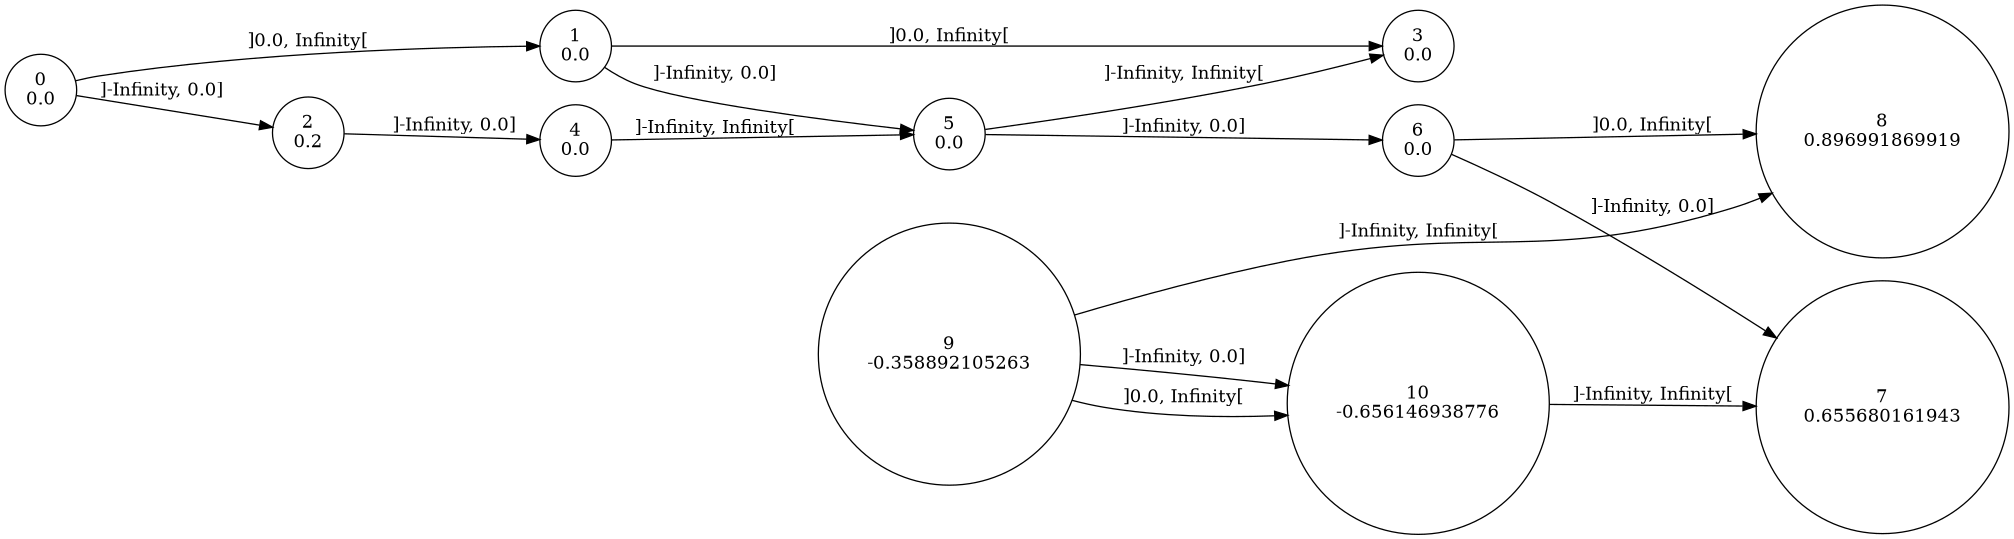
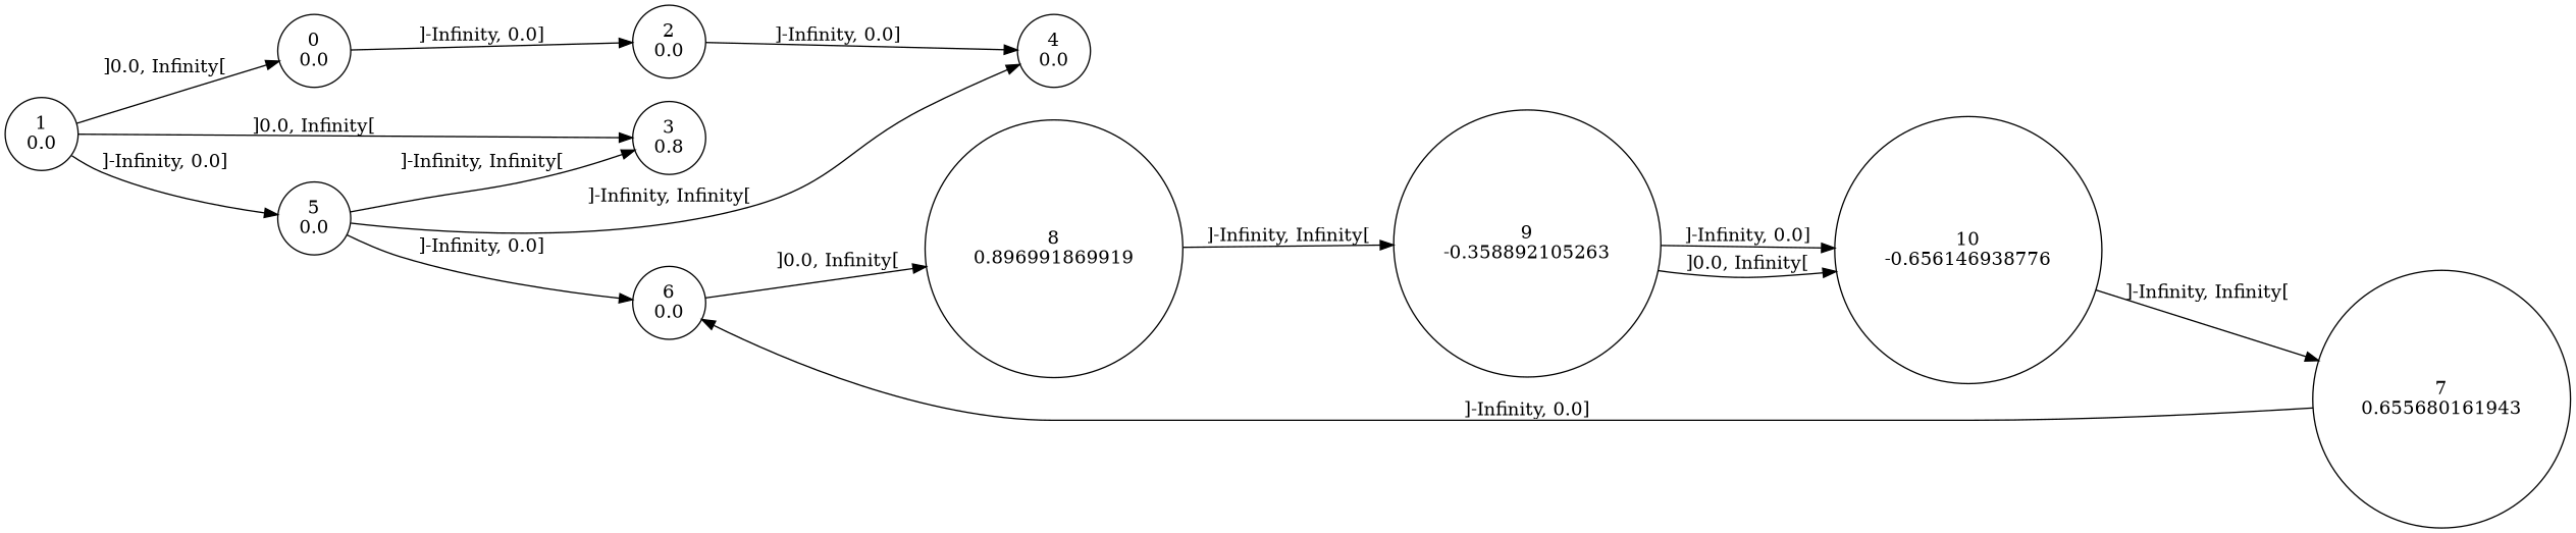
  digraph {
    rankdir=LR
    node [shape=circle]
    n1 [label="0\n0.0"]
-   n2 [label="2\n0.2"]
+   n2 [label="2\n0.0"]
    n3 [label="1\n0.0"]
    n4 [label="4\n0.0"]
-   n5 [label="3\n0.0"]
+   n5 [label="3\n0.8"]
    n6 [label="5\n0.0"]
    n7 [label="8\n0.896991869919"]
    n8 [label="9\n-0.358892105263"]
    n9 [label="6\n0.0"]
    n10 [label="7\n0.655680161943"]
    n11 [label="10\n-0.656146938776"]
    n1 -> n2 [label="]-Infinity, 0.0]"]
-   n1 -> n3 [label="]0.0, Infinity["]
+   n3 -> n1 [label="]0.0, Infinity["]
    n2 -> n4 [label="]-Infinity, 0.0]"]
    n3 -> n5 [label="]0.0, Infinity["]
    n3 -> n6 [label="]-Infinity, 0.0]"]
-   n4 -> n6 [label="]-Infinity, Infinity["]
+   n6 -> n4 [label="]-Infinity, Infinity["]
    n6 -> n5 [label="]-Infinity, Infinity["]
    n6 -> n9 [label="]-Infinity, 0.0]"]
-   n8 -> n7 [label="]-Infinity, Infinity["]
+   n7 -> n8 [label="]-Infinity, Infinity["]
    n8 -> n11 [label="]-Infinity, 0.0]"]
    n8 -> n11 [label="]0.0, Infinity["]
    n9 -> n7 [label="]0.0, Infinity["]
-   n9 -> n10 [label="]-Infinity, 0.0]"]
+   n10 -> n9 [label="]-Infinity, 0.0]"]
    n11 -> n10 [label="]-Infinity, Infinity["]
  }
